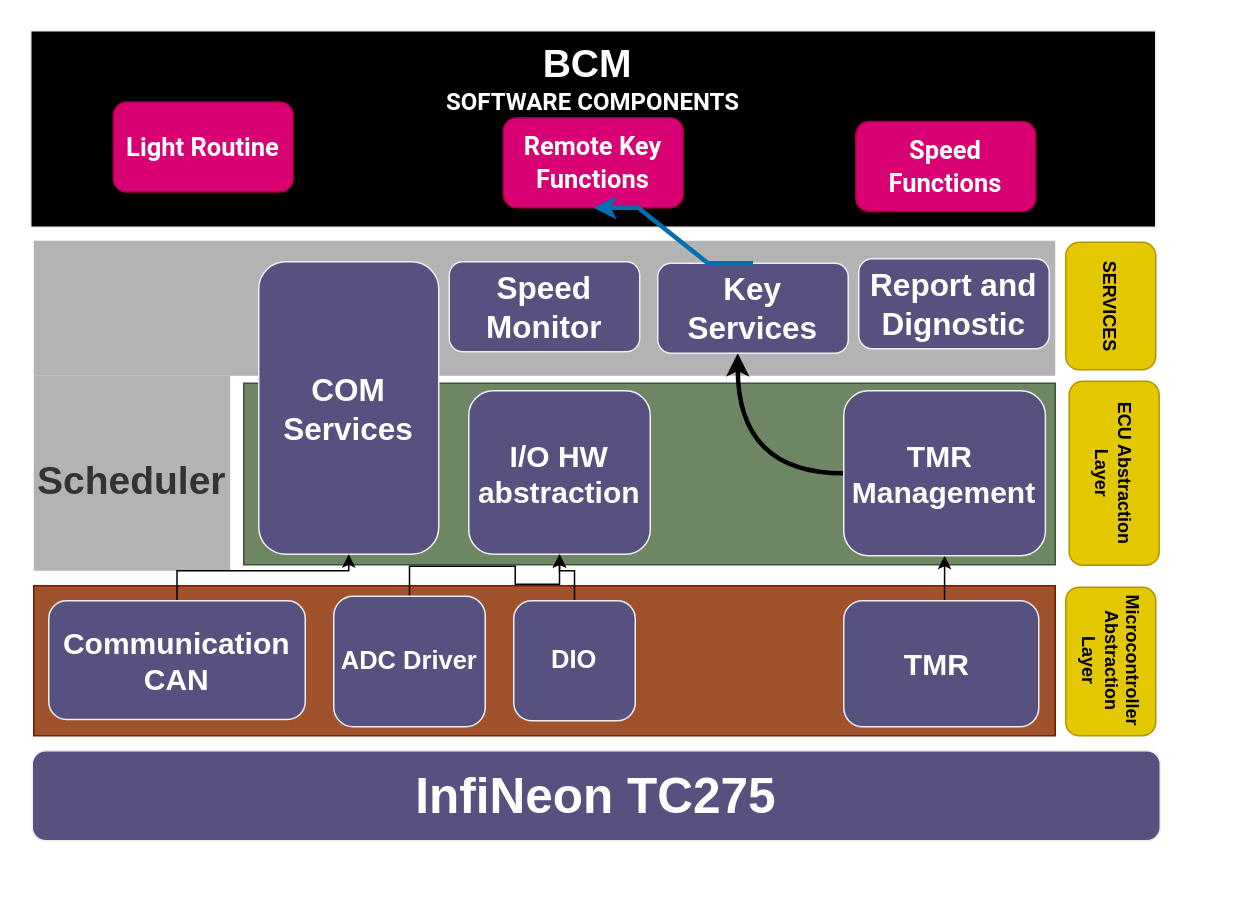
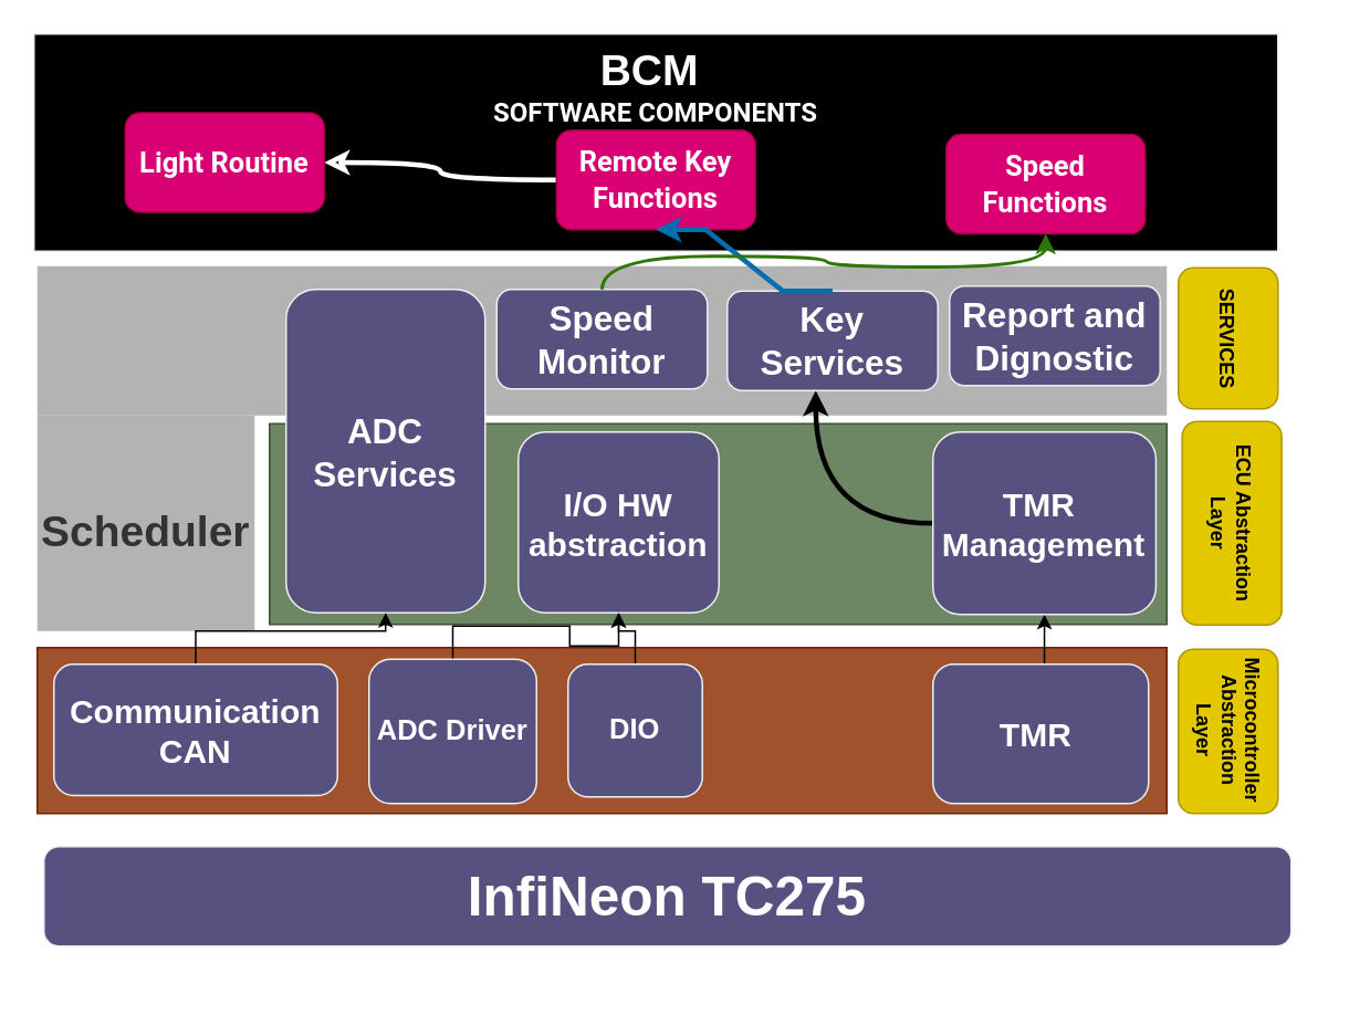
  <mxCell id="0" />
  <mxCell id="1" parent="0" />
  <mxCell id="2" value="" style="group;fontStyle=1" parent="1" vertex="1" connectable="0"><mxGeometry x="22" y="160" width="764" height="430" as="geometry" /></mxCell>
  <mxCell id="3" value="" style="rounded=0;whiteSpace=wrap;html=1;labelBackgroundColor=none;fontSize=42;fontColor=#FFFFFF;fillColor=#B3B3B3;strokeColor=none;" parent="2" vertex="1"><mxGeometry width="681" height="90" as="geometry" /></mxCell>
  <mxCell id="4" value="&lt;font size=&quot;1&quot; color=&quot;#333333&quot; style=&quot;&quot;&gt;&lt;b style=&quot;font-size: 26px;&quot;&gt;Scheduler&lt;/b&gt;&lt;/font&gt;" style="rounded=0;whiteSpace=wrap;html=1;labelBackgroundColor=none;fontSize=42;fontColor=#FFFFFF;fillColor=#B3B3B3;strokeColor=none;" parent="2" vertex="1"><mxGeometry y="90" width="131" height="130" as="geometry" /></mxCell>
  <mxCell id="5" value="Report and Dignostic" style="rounded=1;whiteSpace=wrap;html=1;fillColor=#56517E;strokeColor=#EEEEEE;fontColor=#FFFFFF;fontStyle=1;fontSize=21;" parent="2" vertex="1"><mxGeometry x="550" y="12" width="126.98" height="60" as="geometry" /></mxCell>
  <mxCell id="6" value="" style="rounded=0;whiteSpace=wrap;html=1;fillColor=#6d8764;strokeColor=#3A5431;fontColor=#ffffff;fontStyle=1" parent="2" vertex="1"><mxGeometry x="140" y="95" width="541" height="121" as="geometry" /></mxCell>
- <mxCell id="7" value="COM Services" style="rounded=1;whiteSpace=wrap;html=1;fillColor=#56517E;strokeColor=#EEEEEE;fontColor=#FFFFFF;fontStyle=1;fontSize=21;" parent="2" vertex="1"><mxGeometry x="150" y="14" width="120" height="195" as="geometry" /></mxCell>
+ <mxCell id="7" value="ADC Services" style="rounded=1;whiteSpace=wrap;html=1;fillColor=#56517E;strokeColor=#EEEEEE;fontColor=#FFFFFF;fontStyle=1;fontSize=21;" parent="2" vertex="1"><mxGeometry x="150" y="14" width="120" height="195" as="geometry" /></mxCell>
  <mxCell id="8" value="&lt;div style=&quot;text-align: start;&quot;&gt;&lt;br&gt;&lt;/div&gt;" style="rounded=0;whiteSpace=wrap;html=1;fillColor=#a0522d;strokeColor=#6D1F00;fontColor=#ffffff;fontStyle=1" parent="2" vertex="1"><mxGeometry y="230" width="681" height="100" as="geometry" /></mxCell>
  <mxCell id="9" style="edgeStyle=orthogonalEdgeStyle;rounded=0;orthogonalLoop=1;jettySize=auto;html=1;exitX=0.5;exitY=0;exitDx=0;exitDy=0;entryX=0.5;entryY=1;entryDx=0;entryDy=0;fontSize=17;" parent="2" source="10" target="21" edge="1"><mxGeometry relative="1" as="geometry" /></mxCell>
  <mxCell id="10" value="TMR&amp;nbsp;" style="rounded=1;whiteSpace=wrap;html=1;fillColor=#56517E;strokeColor=#EEEEEE;fontColor=#FFFFFF;fontStyle=1;fontSize=20;" parent="2" vertex="1"><mxGeometry x="540" y="240" width="130" height="84" as="geometry" /></mxCell>
  <mxCell id="11" style="edgeStyle=orthogonalEdgeStyle;rounded=0;orthogonalLoop=1;jettySize=auto;html=1;exitX=0.5;exitY=0;exitDx=0;exitDy=0;entryX=0.5;entryY=1;entryDx=0;entryDy=0;fontSize=17;" parent="2" source="12" target="7" edge="1"><mxGeometry relative="1" as="geometry"><Array as="points"><mxPoint x="105" y="220" /><mxPoint x="215" y="220" /></Array></mxGeometry></mxCell>
  <mxCell id="12" value="Communication CAN" style="rounded=1;whiteSpace=wrap;html=1;fillColor=#56517E;strokeColor=#EEEEEE;fontColor=#FFFFFF;fontStyle=1;fontSize=20;" parent="2" vertex="1"><mxGeometry x="10" y="240" width="171" height="79.19" as="geometry" /></mxCell>
- <mxCell id="13" value="&lt;div style=&quot;text-align: start;&quot;&gt;&lt;font style=&quot;font-size: 33px;&quot; face=&quot;Arial, Helvetica, sans-serif&quot;&gt;InfiNeon TC275&lt;/font&gt;&lt;/div&gt;" style="rounded=1;whiteSpace=wrap;html=1;fillColor=#56517E;strokeColor=#EEEEEE;fontColor=#FFFFFF;fontStyle=1" parent="2" vertex="1"><mxGeometry x="-1" y="340" width="752" height="60" as="geometry" /></mxCell>
+ <mxCell id="13" value="&lt;div style=&quot;text-align: start;&quot;&gt;&lt;font style=&quot;font-size: 33px;&quot; face=&quot;Arial, Helvetica, sans-serif&quot;&gt;InfiNeon TC275&lt;/font&gt;&lt;/div&gt;" style="rounded=1;whiteSpace=wrap;html=1;fillColor=#56517E;strokeColor=#EEEEEE;fontColor=#FFFFFF;fontStyle=1" parent="2" vertex="1"><mxGeometry x="4" y="350" width="752" height="60" as="geometry" /></mxCell>
  <mxCell id="14" value="I/O HW abstraction" style="rounded=1;whiteSpace=wrap;html=1;fillColor=#56517E;strokeColor=#EEEEEE;fontColor=#FFFFFF;fontStyle=1;fontSize=20;" parent="2" vertex="1"><mxGeometry x="290" y="100" width="121" height="109" as="geometry" /></mxCell>
  <mxCell id="15" style="edgeStyle=orthogonalEdgeStyle;rounded=0;orthogonalLoop=1;jettySize=auto;html=1;exitX=0.5;exitY=1;exitDx=0;exitDy=0;labelBackgroundColor=#FAD9D5;strokeColor=#182E3E;fontStyle=1" parent="2" source="14" target="14" edge="1"><mxGeometry relative="1" as="geometry" /></mxCell>
  <mxCell id="16" style="edgeStyle=orthogonalEdgeStyle;rounded=0;orthogonalLoop=1;jettySize=auto;html=1;entryX=0.5;entryY=1;entryDx=0;entryDy=0;fontSize=17;" parent="2" source="17" target="14" edge="1"><mxGeometry relative="1" as="geometry" /></mxCell>
  <mxCell id="17" value="DIO" style="rounded=1;whiteSpace=wrap;html=1;fillColor=#56517E;strokeColor=#EEEEEE;fontColor=#FFFFFF;fontStyle=1;fontSize=17;" parent="2" vertex="1"><mxGeometry x="320" y="240" width="81" height="80" as="geometry" /></mxCell>
  <mxCell id="18" style="edgeStyle=orthogonalEdgeStyle;rounded=0;orthogonalLoop=1;jettySize=auto;html=1;entryX=0.5;entryY=1;entryDx=0;entryDy=0;fontSize=17;" parent="2" source="19" target="14" edge="1"><mxGeometry relative="1" as="geometry" /></mxCell>
  <mxCell id="19" value="ADC Driver" style="rounded=1;whiteSpace=wrap;html=1;fillColor=#56517E;strokeColor=#EEEEEE;fontColor=#FFFFFF;fontStyle=1;fontSize=17;" parent="2" vertex="1"><mxGeometry x="200" y="237" width="101" height="87" as="geometry" /></mxCell>
  <mxCell id="20" style="edgeStyle=orthogonalEdgeStyle;rounded=0;orthogonalLoop=1;jettySize=auto;html=1;exitX=0;exitY=0.5;exitDx=0;exitDy=0;entryX=0.42;entryY=1;entryDx=0;entryDy=0;entryPerimeter=0;fontSize=17;strokeWidth=3;curved=1;" parent="2" source="21" target="22" edge="1"><mxGeometry relative="1" as="geometry" /></mxCell>
  <mxCell id="21" value="TMR&amp;nbsp;&lt;br&gt;Management" style="rounded=1;whiteSpace=wrap;html=1;fillColor=#56517E;strokeColor=#EEEEEE;fontColor=#FFFFFF;fontStyle=1;fontSize=20;" parent="2" vertex="1"><mxGeometry x="540" y="100" width="134.44" height="110" as="geometry" /></mxCell>
  <mxCell id="22" value="Key Services" style="rounded=1;whiteSpace=wrap;html=1;fillColor=#56517E;strokeColor=#EEEEEE;fontColor=#FFFFFF;fontStyle=1;fontSize=21;" parent="2" vertex="1"><mxGeometry x="416" y="15" width="126.98" height="60" as="geometry" /></mxCell>
  <mxCell id="23" value="Speed Monitor" style="rounded=1;whiteSpace=wrap;html=1;fillColor=#56517E;strokeColor=#EEEEEE;fontColor=#FFFFFF;fontStyle=1;fontSize=21;" parent="2" vertex="1"><mxGeometry x="277.01" y="14" width="126.98" height="60" as="geometry" /></mxCell>
  <mxCell id="24" value="&lt;div style=&quot;&quot;&gt;&lt;span style=&quot;font-size: 26px; background-color: initial;&quot;&gt;BCM&amp;nbsp;&lt;/span&gt;&lt;/div&gt;&lt;span style=&quot;font-family: Roboto, -apple-system, BlinkMacSystemFont, &amp;quot;Apple Color Emoji&amp;quot;, &amp;quot;Segoe UI&amp;quot;, Oxygen, Ubuntu, Cantarell, &amp;quot;Fira Sans&amp;quot;, &amp;quot;Droid Sans&amp;quot;, &amp;quot;Helvetica Neue&amp;quot;, sans-serif; font-size: 16px;&quot;&gt;&lt;div style=&quot;&quot;&gt;&lt;span style=&quot;background-color: initial;&quot;&gt;SOFTWARE COMPONENTS&lt;/span&gt;&lt;/div&gt;&lt;/span&gt;&lt;span style=&quot;font-family: Roboto, -apple-system, BlinkMacSystemFont, &amp;quot;Apple Color Emoji&amp;quot;, &amp;quot;Segoe UI&amp;quot;, Oxygen, Ubuntu, Cantarell, &amp;quot;Fira Sans&amp;quot;, &amp;quot;Droid Sans&amp;quot;, &amp;quot;Helvetica Neue&amp;quot;, sans-serif; font-size: 16px;&quot;&gt;&lt;div style=&quot;&quot;&gt;&lt;br&gt;&lt;/div&gt;&lt;/span&gt;" style="rounded=0;whiteSpace=wrap;html=1;fillColor=#000000;strokeColor=#EEEEEE;fontColor=#FFFFFF;fontStyle=1;align=center;verticalAlign=top;" parent="1" vertex="1"><mxGeometry x="20" y="20" width="750" height="131" as="geometry" /></mxCell>
  <mxCell id="25" value="SERVICES" style="rounded=1;whiteSpace=wrap;html=1;rotation=90;fillColor=#e3c800;strokeColor=#B09500;fontColor=#000000;fontStyle=1" parent="1" vertex="1"><mxGeometry x="697.5" y="173.5" width="85" height="60" as="geometry" /></mxCell>
  <mxCell id="26" value="ECU Abstraction&lt;br&gt;Layer" style="rounded=1;whiteSpace=wrap;html=1;rotation=90;fillColor=#e3c800;strokeColor=#B09500;fontColor=#000000;fontStyle=1" parent="1" vertex="1"><mxGeometry x="680.94" y="285" width="122.65" height="60" as="geometry" /></mxCell>
  <mxCell id="27" value="Microcontroller Abstraction Layer" style="rounded=1;whiteSpace=wrap;html=1;rotation=90;fillColor=#e3c800;strokeColor=#B09500;fontColor=#000000;fontStyle=1" parent="1" vertex="1"><mxGeometry x="690.47" y="410.46" width="99.06" height="60" as="geometry" /></mxCell>
+ <mxCell id="28" style="edgeStyle=orthogonalEdgeStyle;curved=1;rounded=0;orthogonalLoop=1;jettySize=auto;html=1;exitX=1;exitY=0.5;exitDx=0;exitDy=0;entryX=0;entryY=0.5;entryDx=0;entryDy=0;fontSize=17;strokeWidth=3;strokeColor=#FFFFFF;startArrow=classic;startFill=0;endArrow=none;endFill=0;" parent="1" source="29" target="30" edge="1"><mxGeometry relative="1" as="geometry" /></mxCell>
  <mxCell id="29" value="&lt;span style=&quot;color: rgb(255, 255, 255); font-family: Roboto, -apple-system, BlinkMacSystemFont, &amp;quot;Apple Color Emoji&amp;quot;, &amp;quot;Segoe UI&amp;quot;, Oxygen, Ubuntu, Cantarell, &amp;quot;Fira Sans&amp;quot;, &amp;quot;Droid Sans&amp;quot;, &amp;quot;Helvetica Neue&amp;quot;, sans-serif; font-size: 17px; font-style: normal; font-variant-ligatures: normal; font-variant-caps: normal; font-weight: 700; letter-spacing: normal; orphans: 2; text-align: center; text-indent: 0px; text-transform: none; widows: 2; word-spacing: 0px; -webkit-text-stroke-width: 0px; text-decoration-thickness: initial; text-decoration-style: initial; text-decoration-color: initial; float: none; display: inline !important;&quot;&gt;Light Routine&lt;/span&gt;" style="rounded=1;whiteSpace=wrap;html=1;fillColor=#d80073;strokeColor=#A50040;fontColor=#ffffff;fontSize=17;" parent="1" vertex="1"><mxGeometry x="75" y="67.5" width="120" height="60" as="geometry" /></mxCell>
  <mxCell id="30" value="&lt;span style=&quot;color: rgb(255, 255, 255); font-family: Roboto, -apple-system, BlinkMacSystemFont, &amp;quot;Apple Color Emoji&amp;quot;, &amp;quot;Segoe UI&amp;quot;, Oxygen, Ubuntu, Cantarell, &amp;quot;Fira Sans&amp;quot;, &amp;quot;Droid Sans&amp;quot;, &amp;quot;Helvetica Neue&amp;quot;, sans-serif; font-size: 17px; font-style: normal; font-variant-ligatures: normal; font-variant-caps: normal; font-weight: 700; letter-spacing: normal; orphans: 2; text-align: center; text-indent: 0px; text-transform: none; widows: 2; word-spacing: 0px; -webkit-text-stroke-width: 0px; text-decoration-thickness: initial; text-decoration-style: initial; text-decoration-color: initial; float: none; display: inline !important;&quot;&gt;Remote Key Functions&lt;/span&gt;" style="rounded=1;whiteSpace=wrap;html=1;fillColor=#d80073;strokeColor=#A50040;fontColor=#ffffff;fontSize=17;" parent="1" vertex="1"><mxGeometry x="335" y="78" width="120" height="60" as="geometry" /></mxCell>
  <mxCell id="31" value="&lt;span style=&quot;color: rgb(255, 255, 255); font-family: Roboto, -apple-system, BlinkMacSystemFont, &amp;quot;Apple Color Emoji&amp;quot;, &amp;quot;Segoe UI&amp;quot;, Oxygen, Ubuntu, Cantarell, &amp;quot;Fira Sans&amp;quot;, &amp;quot;Droid Sans&amp;quot;, &amp;quot;Helvetica Neue&amp;quot;, sans-serif; font-size: 17px; font-style: normal; font-variant-ligatures: normal; font-variant-caps: normal; font-weight: 700; letter-spacing: normal; orphans: 2; text-align: center; text-indent: 0px; text-transform: none; widows: 2; word-spacing: 0px; -webkit-text-stroke-width: 0px; text-decoration-thickness: initial; text-decoration-style: initial; text-decoration-color: initial; float: none; display: inline !important;&quot;&gt;Speed Functions&lt;/span&gt;" style="rounded=1;whiteSpace=wrap;html=1;fillColor=#d80073;strokeColor=#A50040;fontColor=#ffffff;fontSize=17;" parent="1" vertex="1"><mxGeometry x="570" y="80.5" width="120" height="60" as="geometry" /></mxCell>
  <mxCell id="32" style="edgeStyle=entityRelationEdgeStyle;rounded=0;orthogonalLoop=1;jettySize=auto;html=1;exitX=0.5;exitY=0;exitDx=0;exitDy=0;entryX=0.5;entryY=1;entryDx=0;entryDy=0;fontSize=17;fillColor=#1ba1e2;strokeColor=#006EAF;strokeWidth=3;" parent="1" source="22" target="30" edge="1"><mxGeometry relative="1" as="geometry" /></mxCell>
+ <mxCell id="33" style="edgeStyle=orthogonalEdgeStyle;rounded=0;orthogonalLoop=1;jettySize=auto;html=1;exitX=0.5;exitY=0;exitDx=0;exitDy=0;fontSize=17;curved=1;fillColor=#60a917;strokeColor=#2D7600;strokeWidth=2;" parent="1" source="23" target="31" edge="1"><mxGeometry relative="1" as="geometry" /></mxCell>
